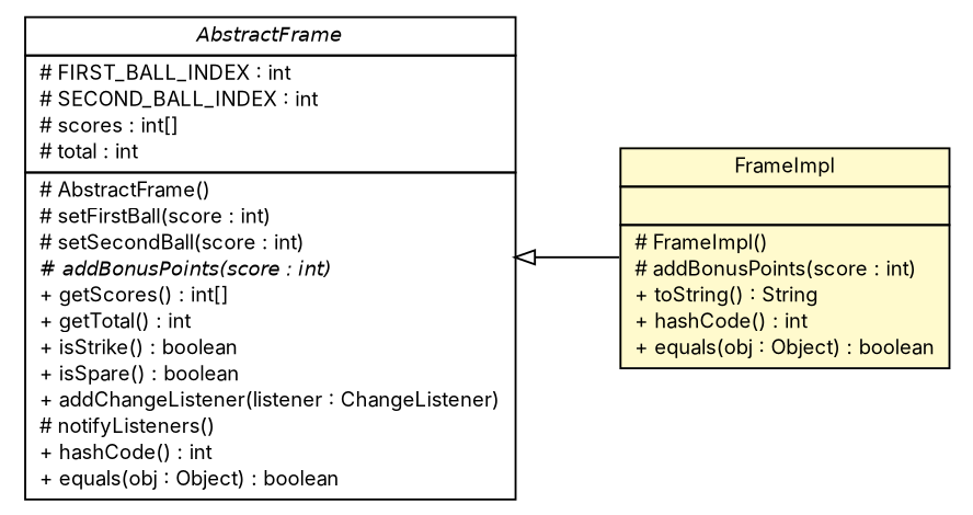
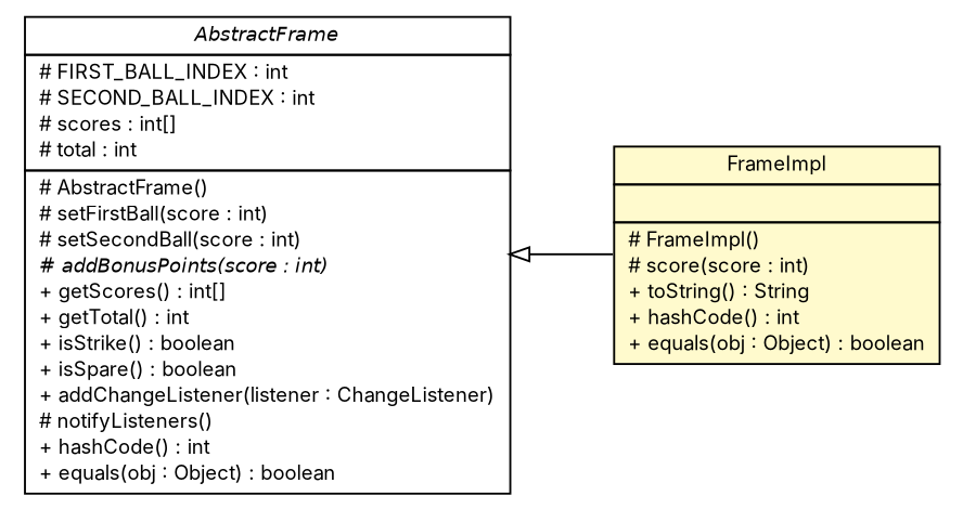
  digraph {
    nodesep=0.25
    ranksep=0.5
    rankdir=LR
    fontname=Inter
    node [fontcolor=black fontname=Inter fontsize=10.0 shape=plaintext]
-   n1 [label=<<table title="thmuggleton.model.impl.FrameImpl" border="0" cellborder="1" cellspacing="0" cellpadding="2" port="p" bgcolor="lemonChiffon" href="./FrameImpl.html"> 		<tr><td><table border="0" cellspacing="0" cellpadding="1"> <tr><td align="center" balign="center"> FrameImpl </td></tr> 		</table></td></tr> 		<tr><td><table border="0" cellspacing="0" cellpadding="1"> <tr><td align="left" balign="left">  </td></tr> 		</table></td></tr> 		<tr><td><table border="0" cellspacing="0" cellpadding="1"> <tr><td align="left" balign="left"> # FrameImpl() </td></tr> <tr><td align="left" balign="left"> # addBonusPoints(score : int) </td></tr> <tr><td align="left" balign="left"> + toString() : String </td></tr> <tr><td align="left" balign="left"> + hashCode() : int </td></tr> <tr><td align="left" balign="left"> + equals(obj : Object) : boolean </td></tr> 		</table></td></tr> 		</table>>]
+   n1 [label=<<table title="thmuggleton.model.impl.FrameImpl" border="0" cellborder="1" cellspacing="0" cellpadding="2" port="p" bgcolor="lemonChiffon" href="./FrameImpl.html"> 		<tr><td><table border="0" cellspacing="0" cellpadding="1"> <tr><td align="center" balign="center"> FrameImpl </td></tr> 		</table></td></tr> 		<tr><td><table border="0" cellspacing="0" cellpadding="1"> <tr><td align="left" balign="left">  </td></tr> 		</table></td></tr> 		<tr><td><table border="0" cellspacing="0" cellpadding="1"> <tr><td align="left" balign="left"> # FrameImpl() </td></tr> <tr><td align="left" balign="left"> # score(score : int) </td></tr> <tr><td align="left" balign="left"> + toString() : String </td></tr> <tr><td align="left" balign="left"> + hashCode() : int </td></tr> <tr><td align="left" balign="left"> + equals(obj : Object) : boolean </td></tr> 		</table></td></tr> 		</table>>]
    n2 [label=<<table title="thmuggleton.model.impl.AbstractFrame" border="0" cellborder="1" cellspacing="0" cellpadding="2" port="p" href="./AbstractFrame.html"> 		<tr><td><table border="0" cellspacing="0" cellpadding="1"> <tr><td align="center" balign="center"><font face="Helvetica-Oblique"> AbstractFrame </font></td></tr> 		</table></td></tr> 		<tr><td><table border="0" cellspacing="0" cellpadding="1"> <tr><td align="left" balign="left"> # FIRST_BALL_INDEX : int </td></tr> <tr><td align="left" balign="left"> # SECOND_BALL_INDEX : int </td></tr> <tr><td align="left" balign="left"> # scores : int[] </td></tr> <tr><td align="left" balign="left"> # total : int </td></tr> 		</table></td></tr> 		<tr><td><table border="0" cellspacing="0" cellpadding="1"> <tr><td align="left" balign="left"> # AbstractFrame() </td></tr> <tr><td align="left" balign="left"> # setFirstBall(score : int) </td></tr> <tr><td align="left" balign="left"> # setSecondBall(score : int) </td></tr> <tr><td align="left" balign="left"><font face="Helvetica-Oblique" point-size="10.0"> # addBonusPoints(score : int) </font></td></tr> <tr><td align="left" balign="left"> + getScores() : int[] </td></tr> <tr><td align="left" balign="left"> + getTotal() : int </td></tr> <tr><td align="left" balign="left"> + isStrike() : boolean </td></tr> <tr><td align="left" balign="left"> + isSpare() : boolean </td></tr> <tr><td align="left" balign="left"> + addChangeListener(listener : ChangeListener) </td></tr> <tr><td align="left" balign="left"> # notifyListeners() </td></tr> <tr><td align="left" balign="left"> + hashCode() : int </td></tr> <tr><td align="left" balign="left"> + equals(obj : Object) : boolean </td></tr> 		</table></td></tr> 		</table>>]
    n2 -> n1 [arrowtail=empty dir=back fontname=Inter fontsize=10 headport=p labelfontname=Helvetica labelfontsize=10 tailport=p]
  }
